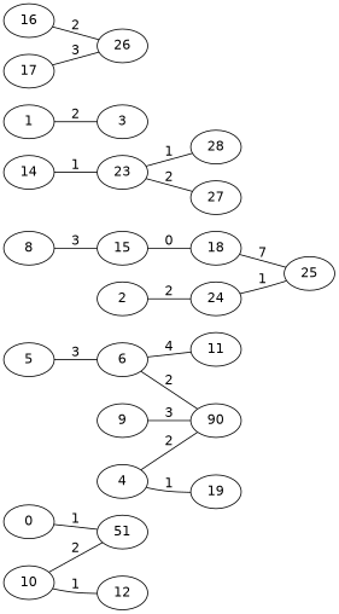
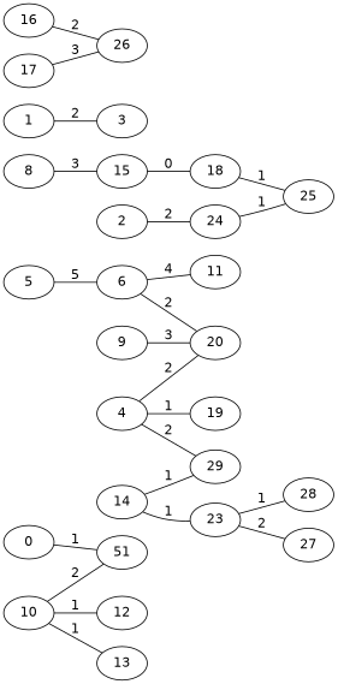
  graph {
    fontname="DejaVu Sans"
    rankdir=LR
    node [fontname="DejaVu Sans"]
    edge [fontname="DejaVu Sans"]
    n1 [label=0]
    n2 [label=51]
    n3 [label=4]
    n4 [label=19]
-   n5 [label=90]
+   n5 [label=20]
+   n6 [label=29]
    n7 [label=24]
    n8 [label=25]
    n9 [label=10]
    n10 [label=12]
+   n11 [label=13]
    n12 [label=14]
    n13 [label=23]
    n14 [label=28]
    n15 [label=27]
    n16 [label=15]
    n17 [label=18]
    n18 [label=1]
    n19 [label=3]
    n20 [label=2]
    n21 [label=26]
    n22 [label=6]
    n23 [label=11]
    n24 [label=16]
    n25 [label=8]
    n26 [label=9]
    n27 [label=17]
    n28 [label=5]
    n1 -- n2 [label=1]
    n3 -- n4 [label=1]
    n3 -- n5 [label=2]
+   n3 -- n6 [label=2]
    n7 -- n8 [label=1]
    n9 -- n2 [label=2]
    n9 -- n10 [label=1]
+   n9 -- n11 [label=1]
+   n12 -- n6 [label=1]
    n12 -- n13 [label=1]
    n13 -- n14 [label=1]
    n13 -- n15 [label=2]
    n16 -- n17 [label=0]
-   n17 -- n8 [label=7]
+   n17 -- n8 [label=1]
    n18 -- n19 [label=2]
    n20 -- n7 [label=2]
    n22 -- n5 [label=2]
    n22 -- n23 [label=4]
    n24 -- n21 [label=2]
    n25 -- n16 [label=3]
    n26 -- n5 [label=3]
    n27 -- n21 [label=3]
-   n28 -- n22 [label=3]
+   n28 -- n22 [label=5]
  }
